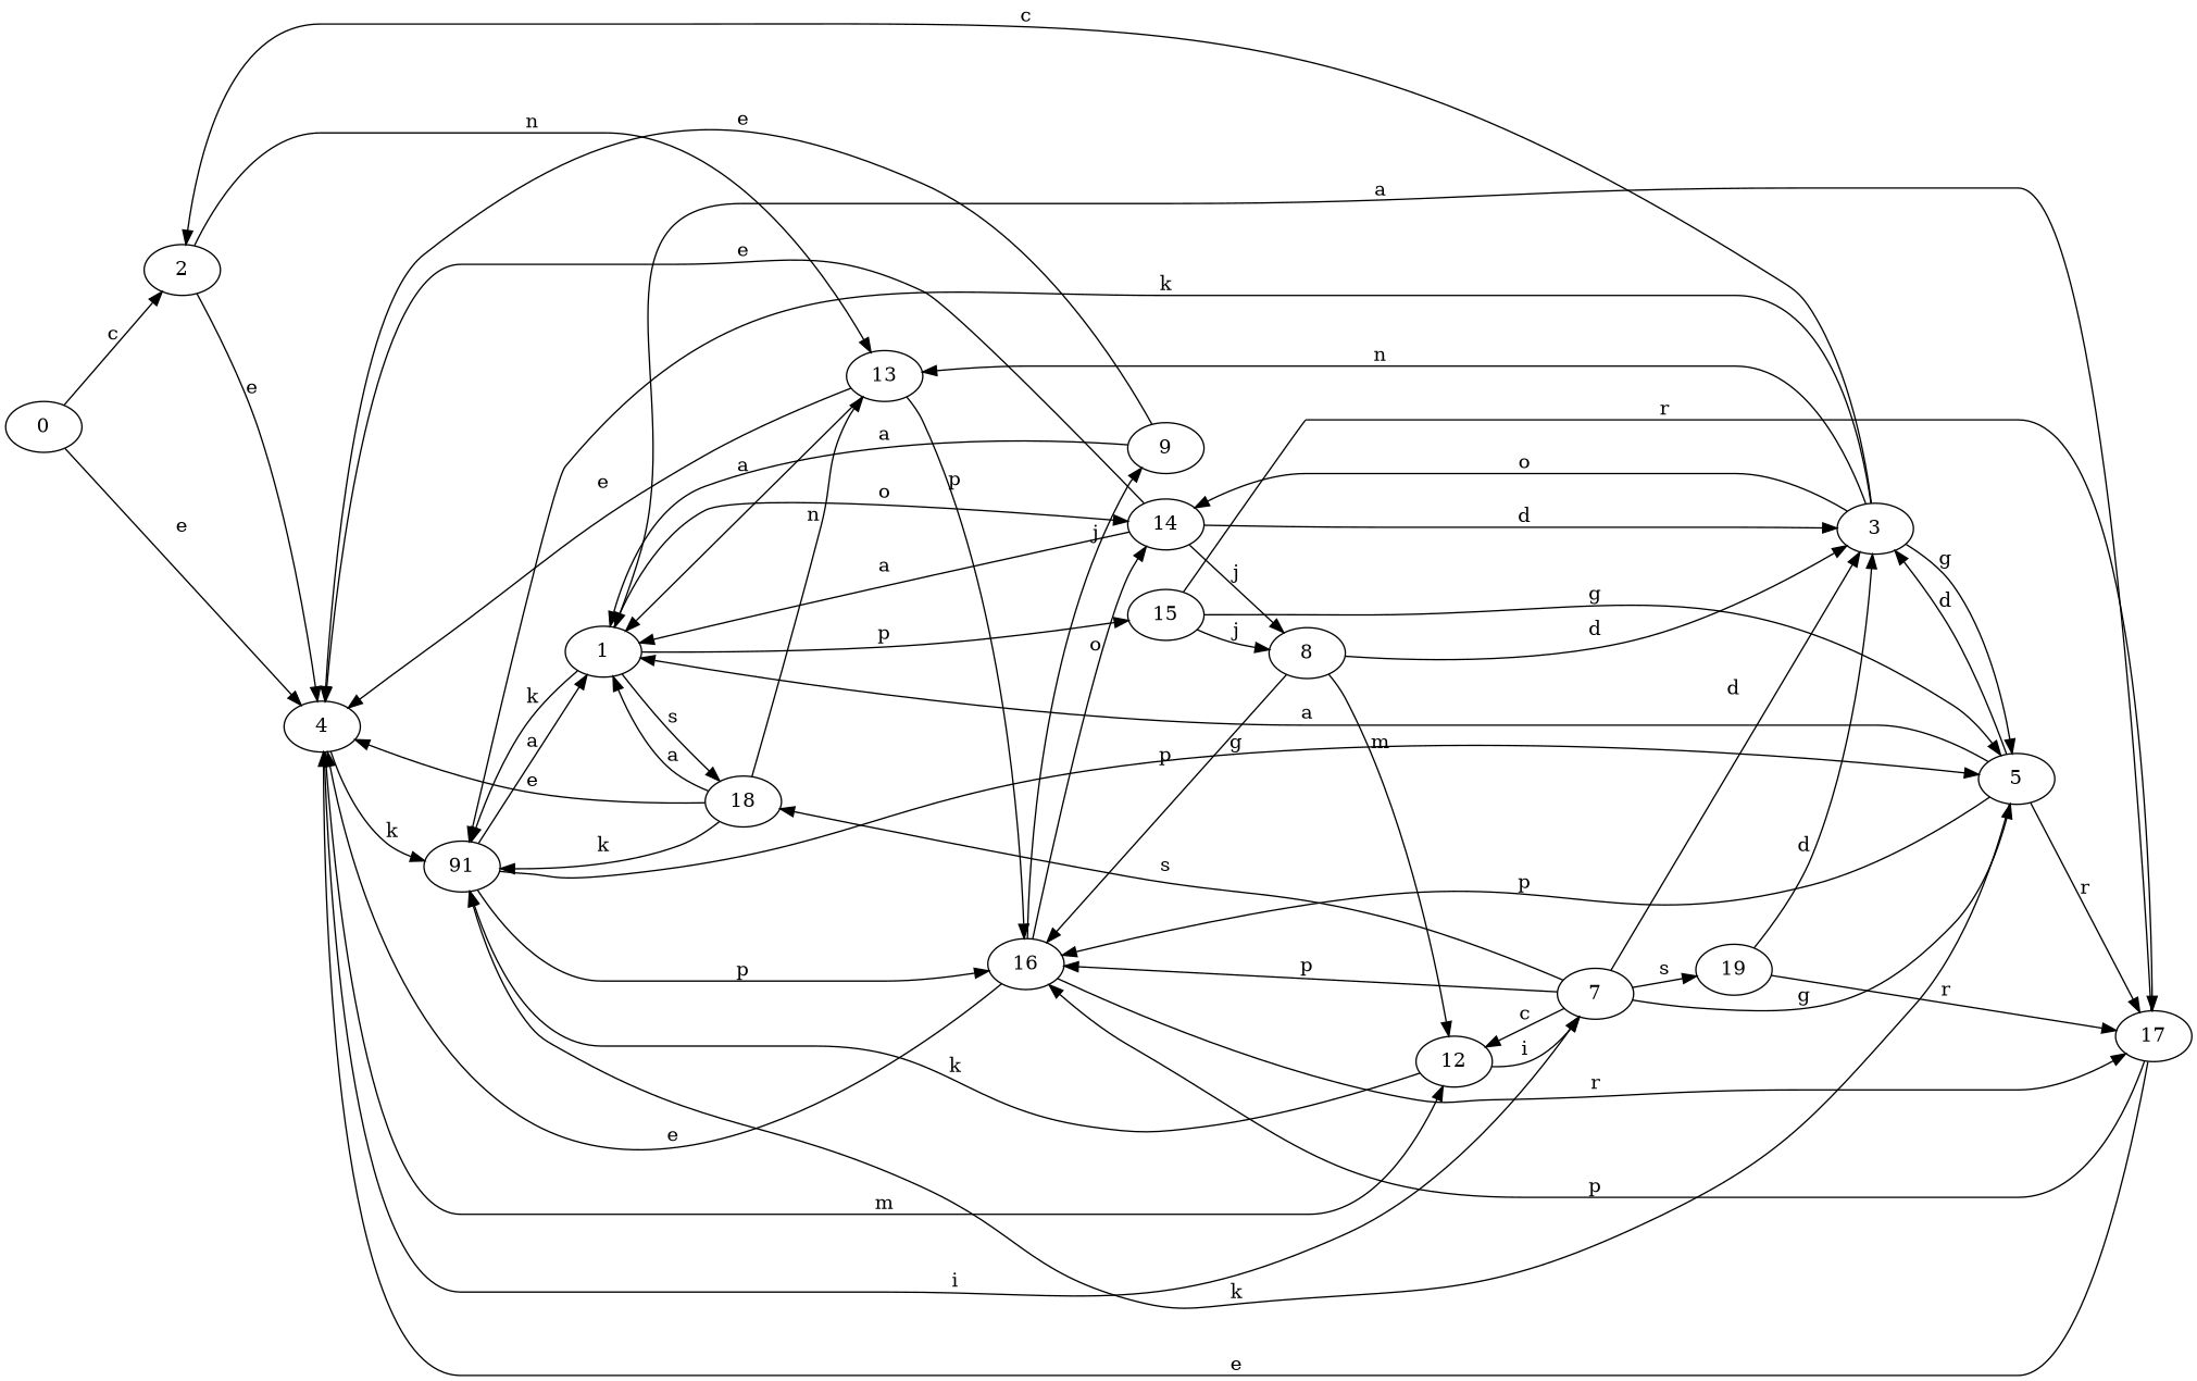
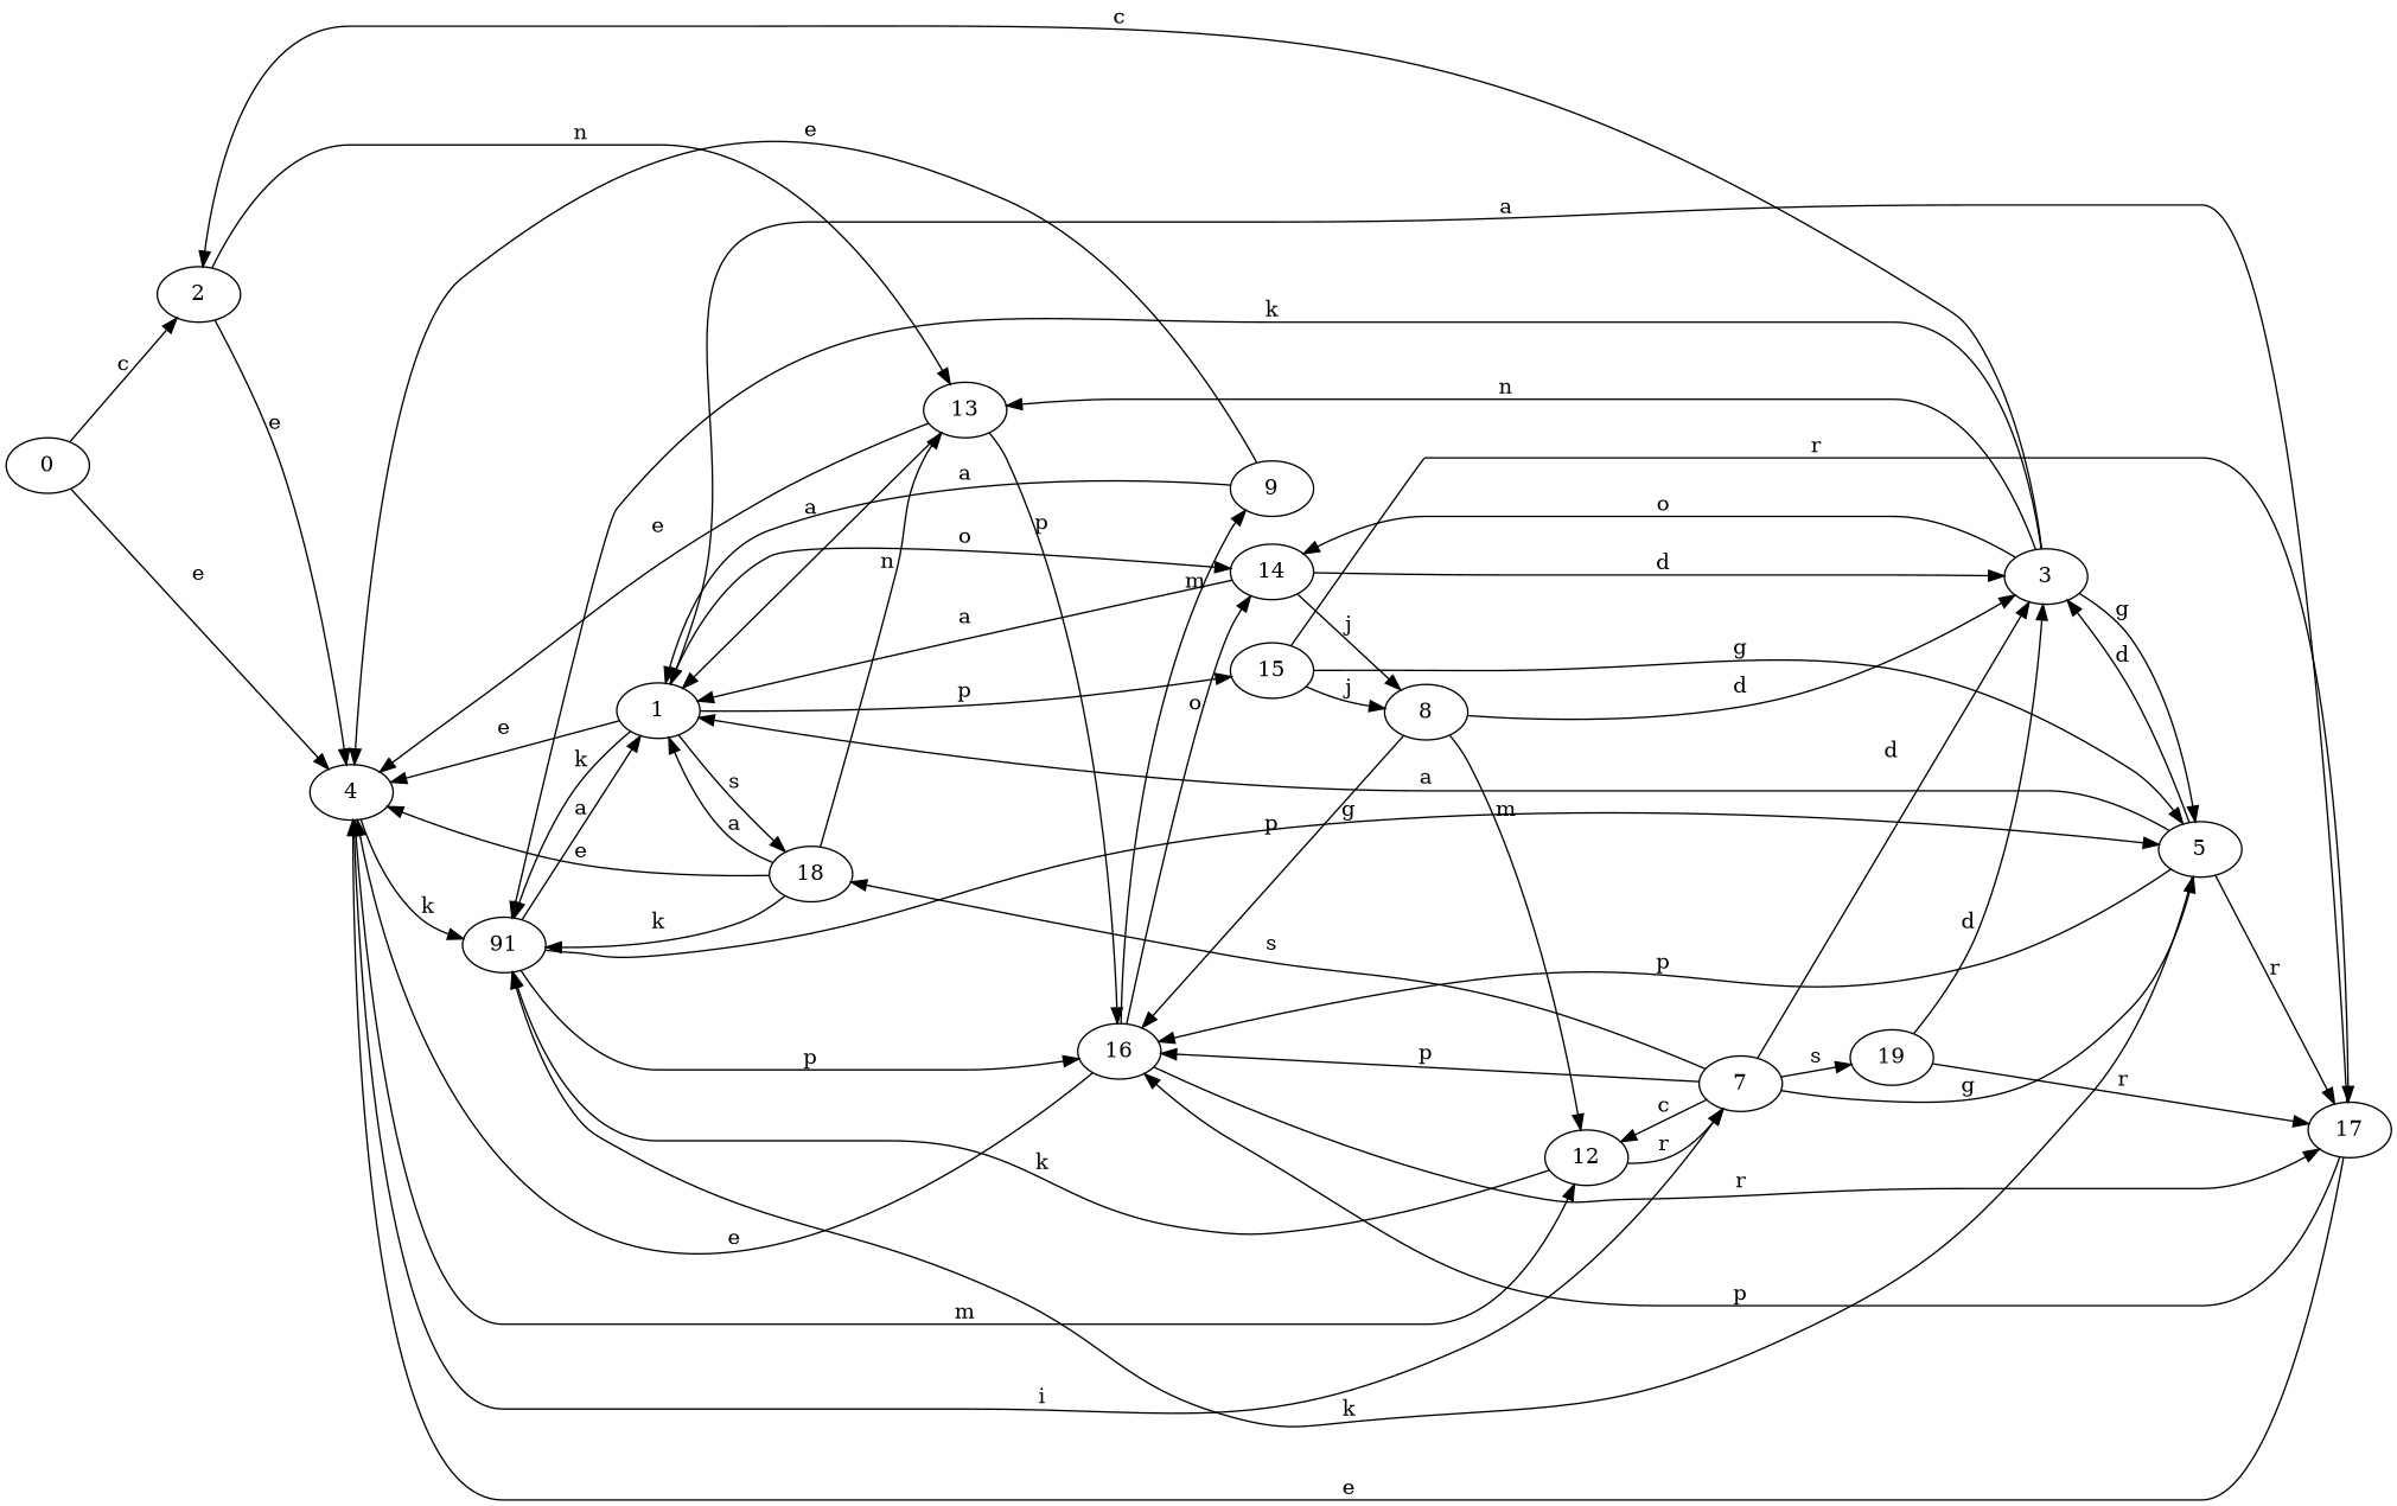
  strict digraph {
    rankdir=LR
    0
    2
    4
    13
    n5 [label=91]
    12
    7
    1
    14
    15
    18
    5
    16
    3
    8
    17
    19
    9
    0 -> 2 [label=c]
    0 -> 4 [label=e]
    2 -> 4 [label=e]
    2 -> 13 [label=n]
    4 -> n5 [label=k]
    4 -> 12 [label=m]
    4 -> 7 [label=i]
    13 -> 4 [label=e]
    13 -> 1 [label=a]
    13 -> 16 [label=p]
    n5 -> 1 [label=a]
    n5 -> 5 [label=g]
    n5 -> 16 [label=p]
    12 -> n5 [label=k]
-   12 -> 7 [label=i]
+   12 -> 7 [label=r]
    7 -> 12 [label=c]
    7 -> 18 [label=s]
    7 -> 5 [label=g]
    7 -> 16 [label=p]
    7 -> 3 [label=d]
    7 -> 19 [label=s]
-   14 -> 4 [label=e]
+   1 -> 4 [label=e]
    1 -> n5 [label=k]
    1 -> 14 [label=o]
    1 -> 15 [label=p]
    1 -> 18 [label=s]
    14 -> 1 [label=a]
    14 -> 3 [label=d]
    14 -> 8 [label=j]
    15 -> 5 [label=g]
    15 -> 8 [label=j]
    15 -> 17 [label=r]
    18 -> 4 [label=e]
    18 -> 13 [label=n]
    18 -> n5 [label=k]
    18 -> 1 [label=a]
    5 -> n5 [label=k]
    5 -> 1 [label=a]
    5 -> 16 [label=p]
    5 -> 3 [label=d]
    5 -> 17 [label=r]
    16 -> 4 [label=e]
    16 -> 14 [label=o]
    16 -> 17 [label=r]
-   16 -> 9 [label=j]
+   16 -> 9 [label=m]
    3 -> 2 [label=c]
    3 -> 13 [label=n]
    3 -> n5 [label=k]
    3 -> 14 [label=o]
    3 -> 5 [label=g]
    8 -> 12 [label=m]
    8 -> 16 [label=p]
    8 -> 3 [label=d]
    17 -> 4 [label=e]
    17 -> 1 [label=a]
    17 -> 16 [label=p]
    19 -> 3 [label=d]
    19 -> 17 [label=r]
    9 -> 4 [label=e]
    9 -> 1 [label=a]
  }
